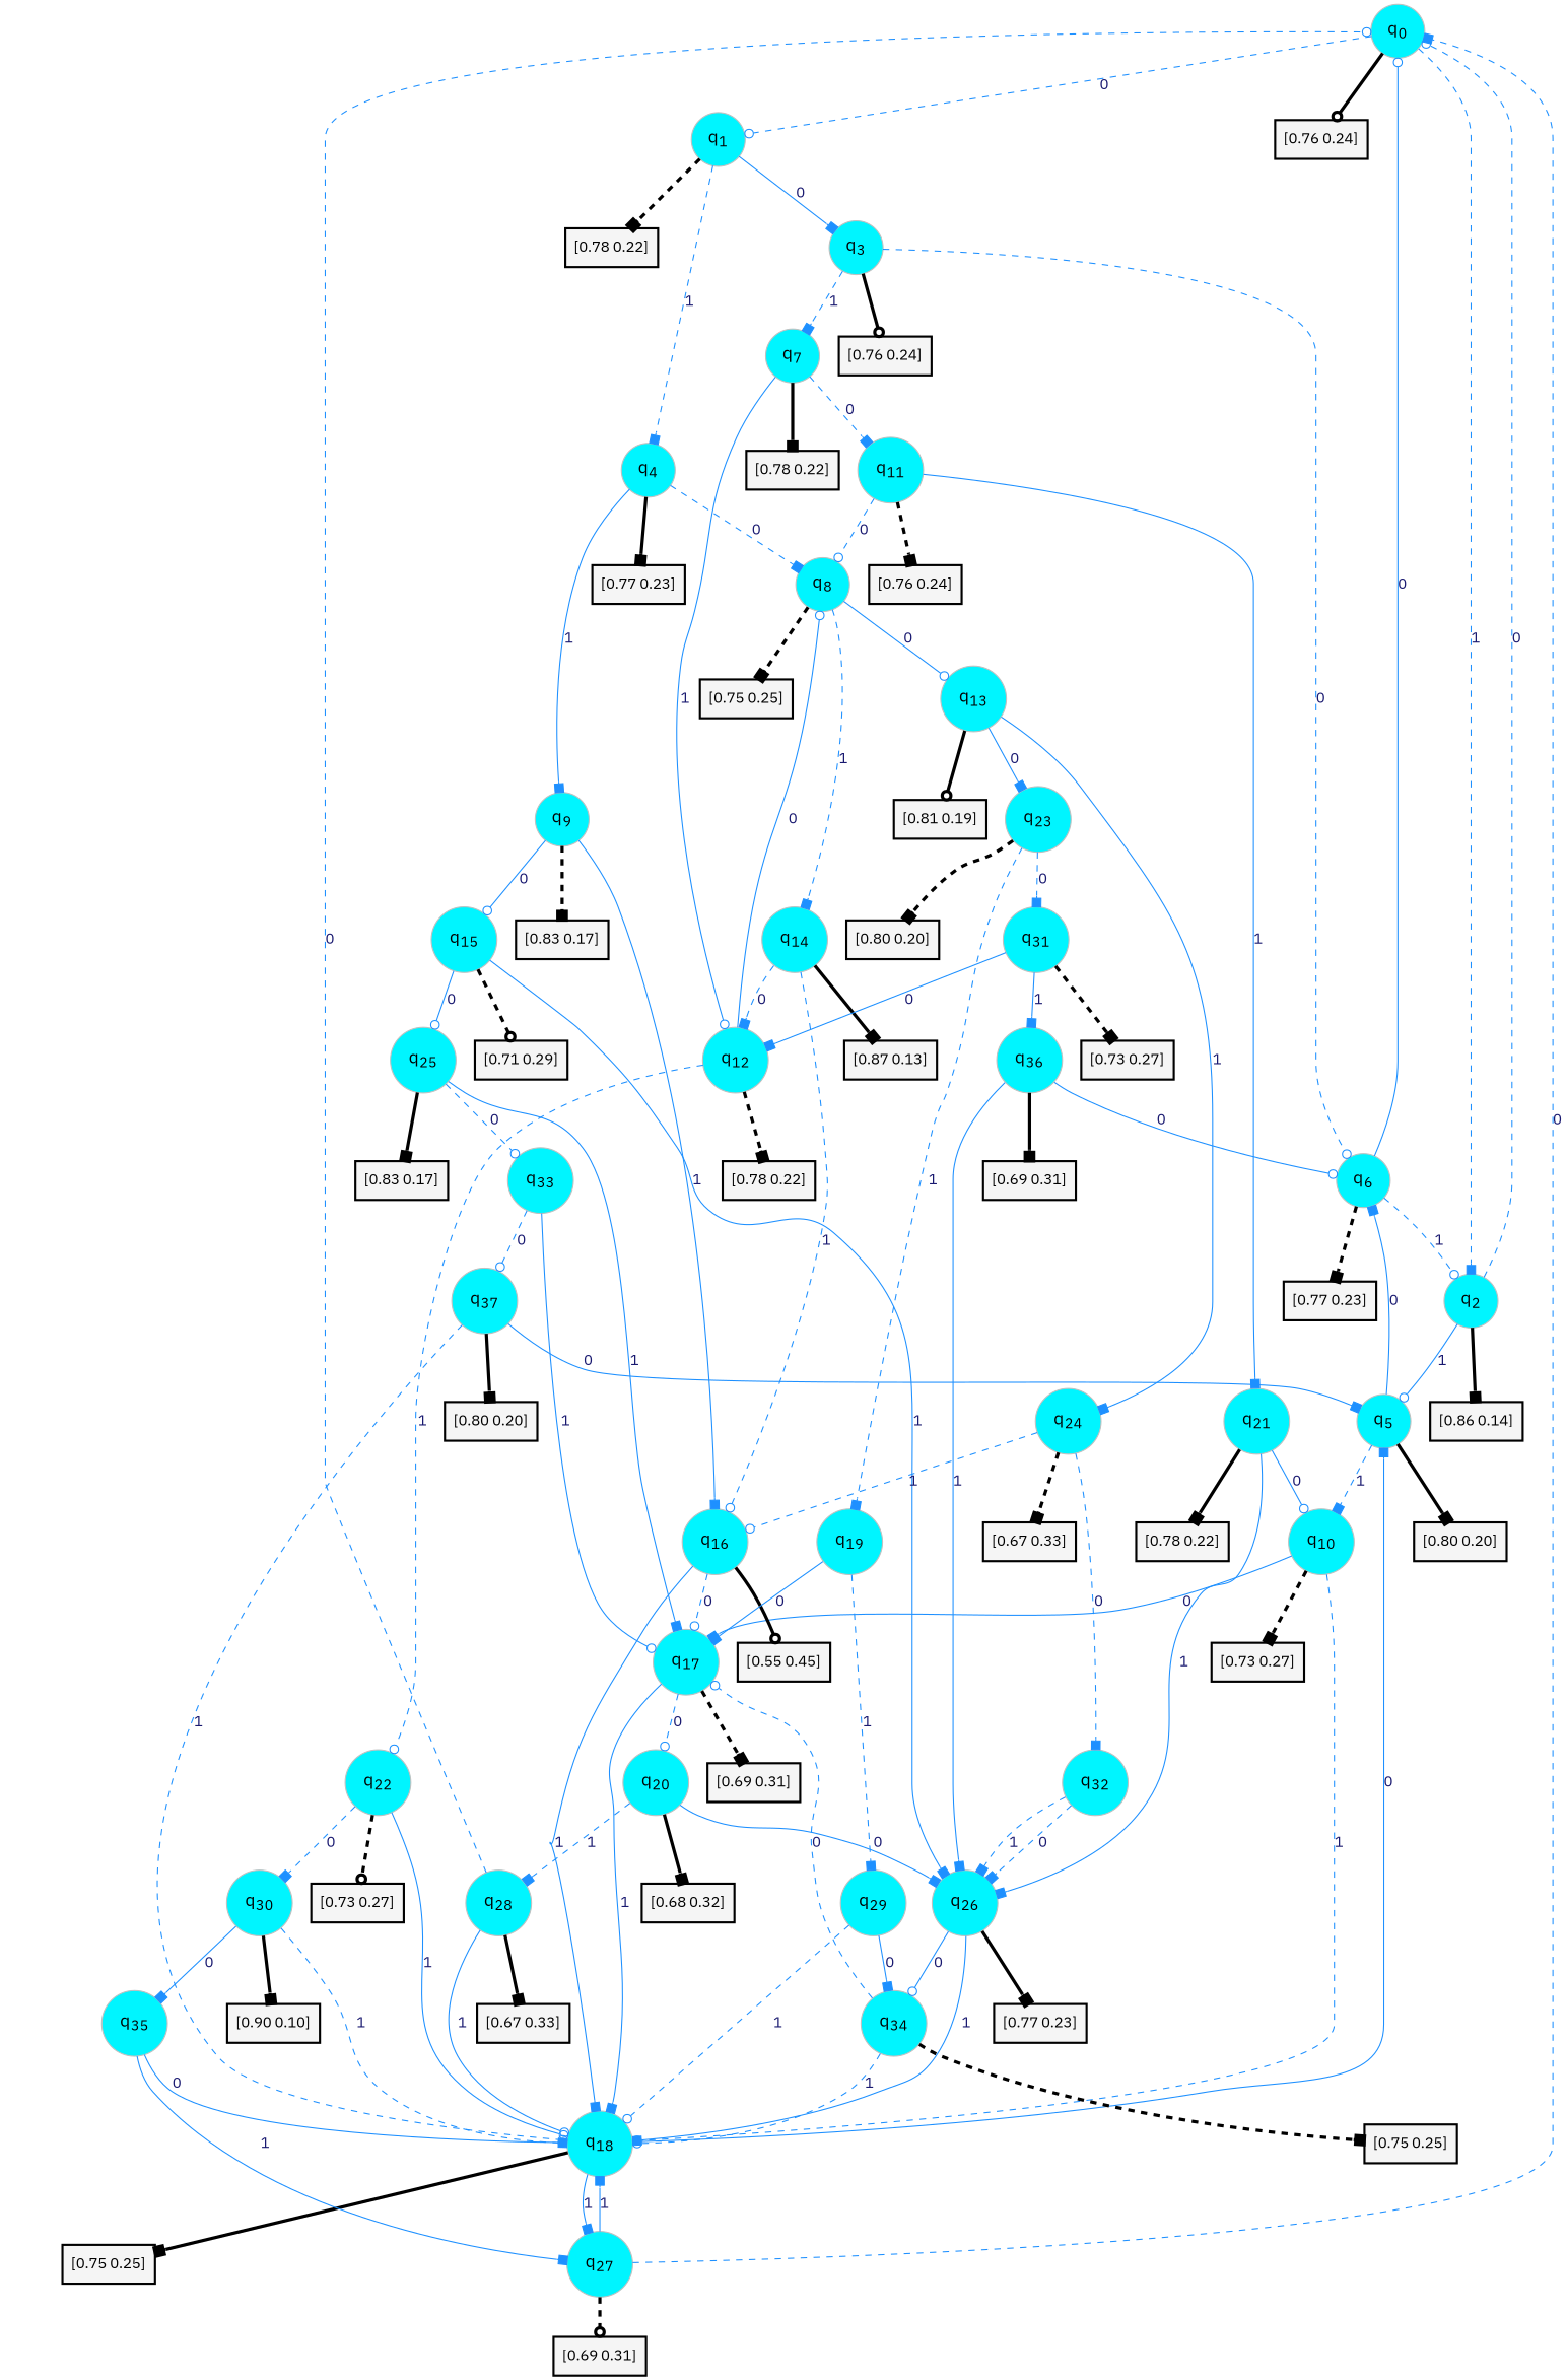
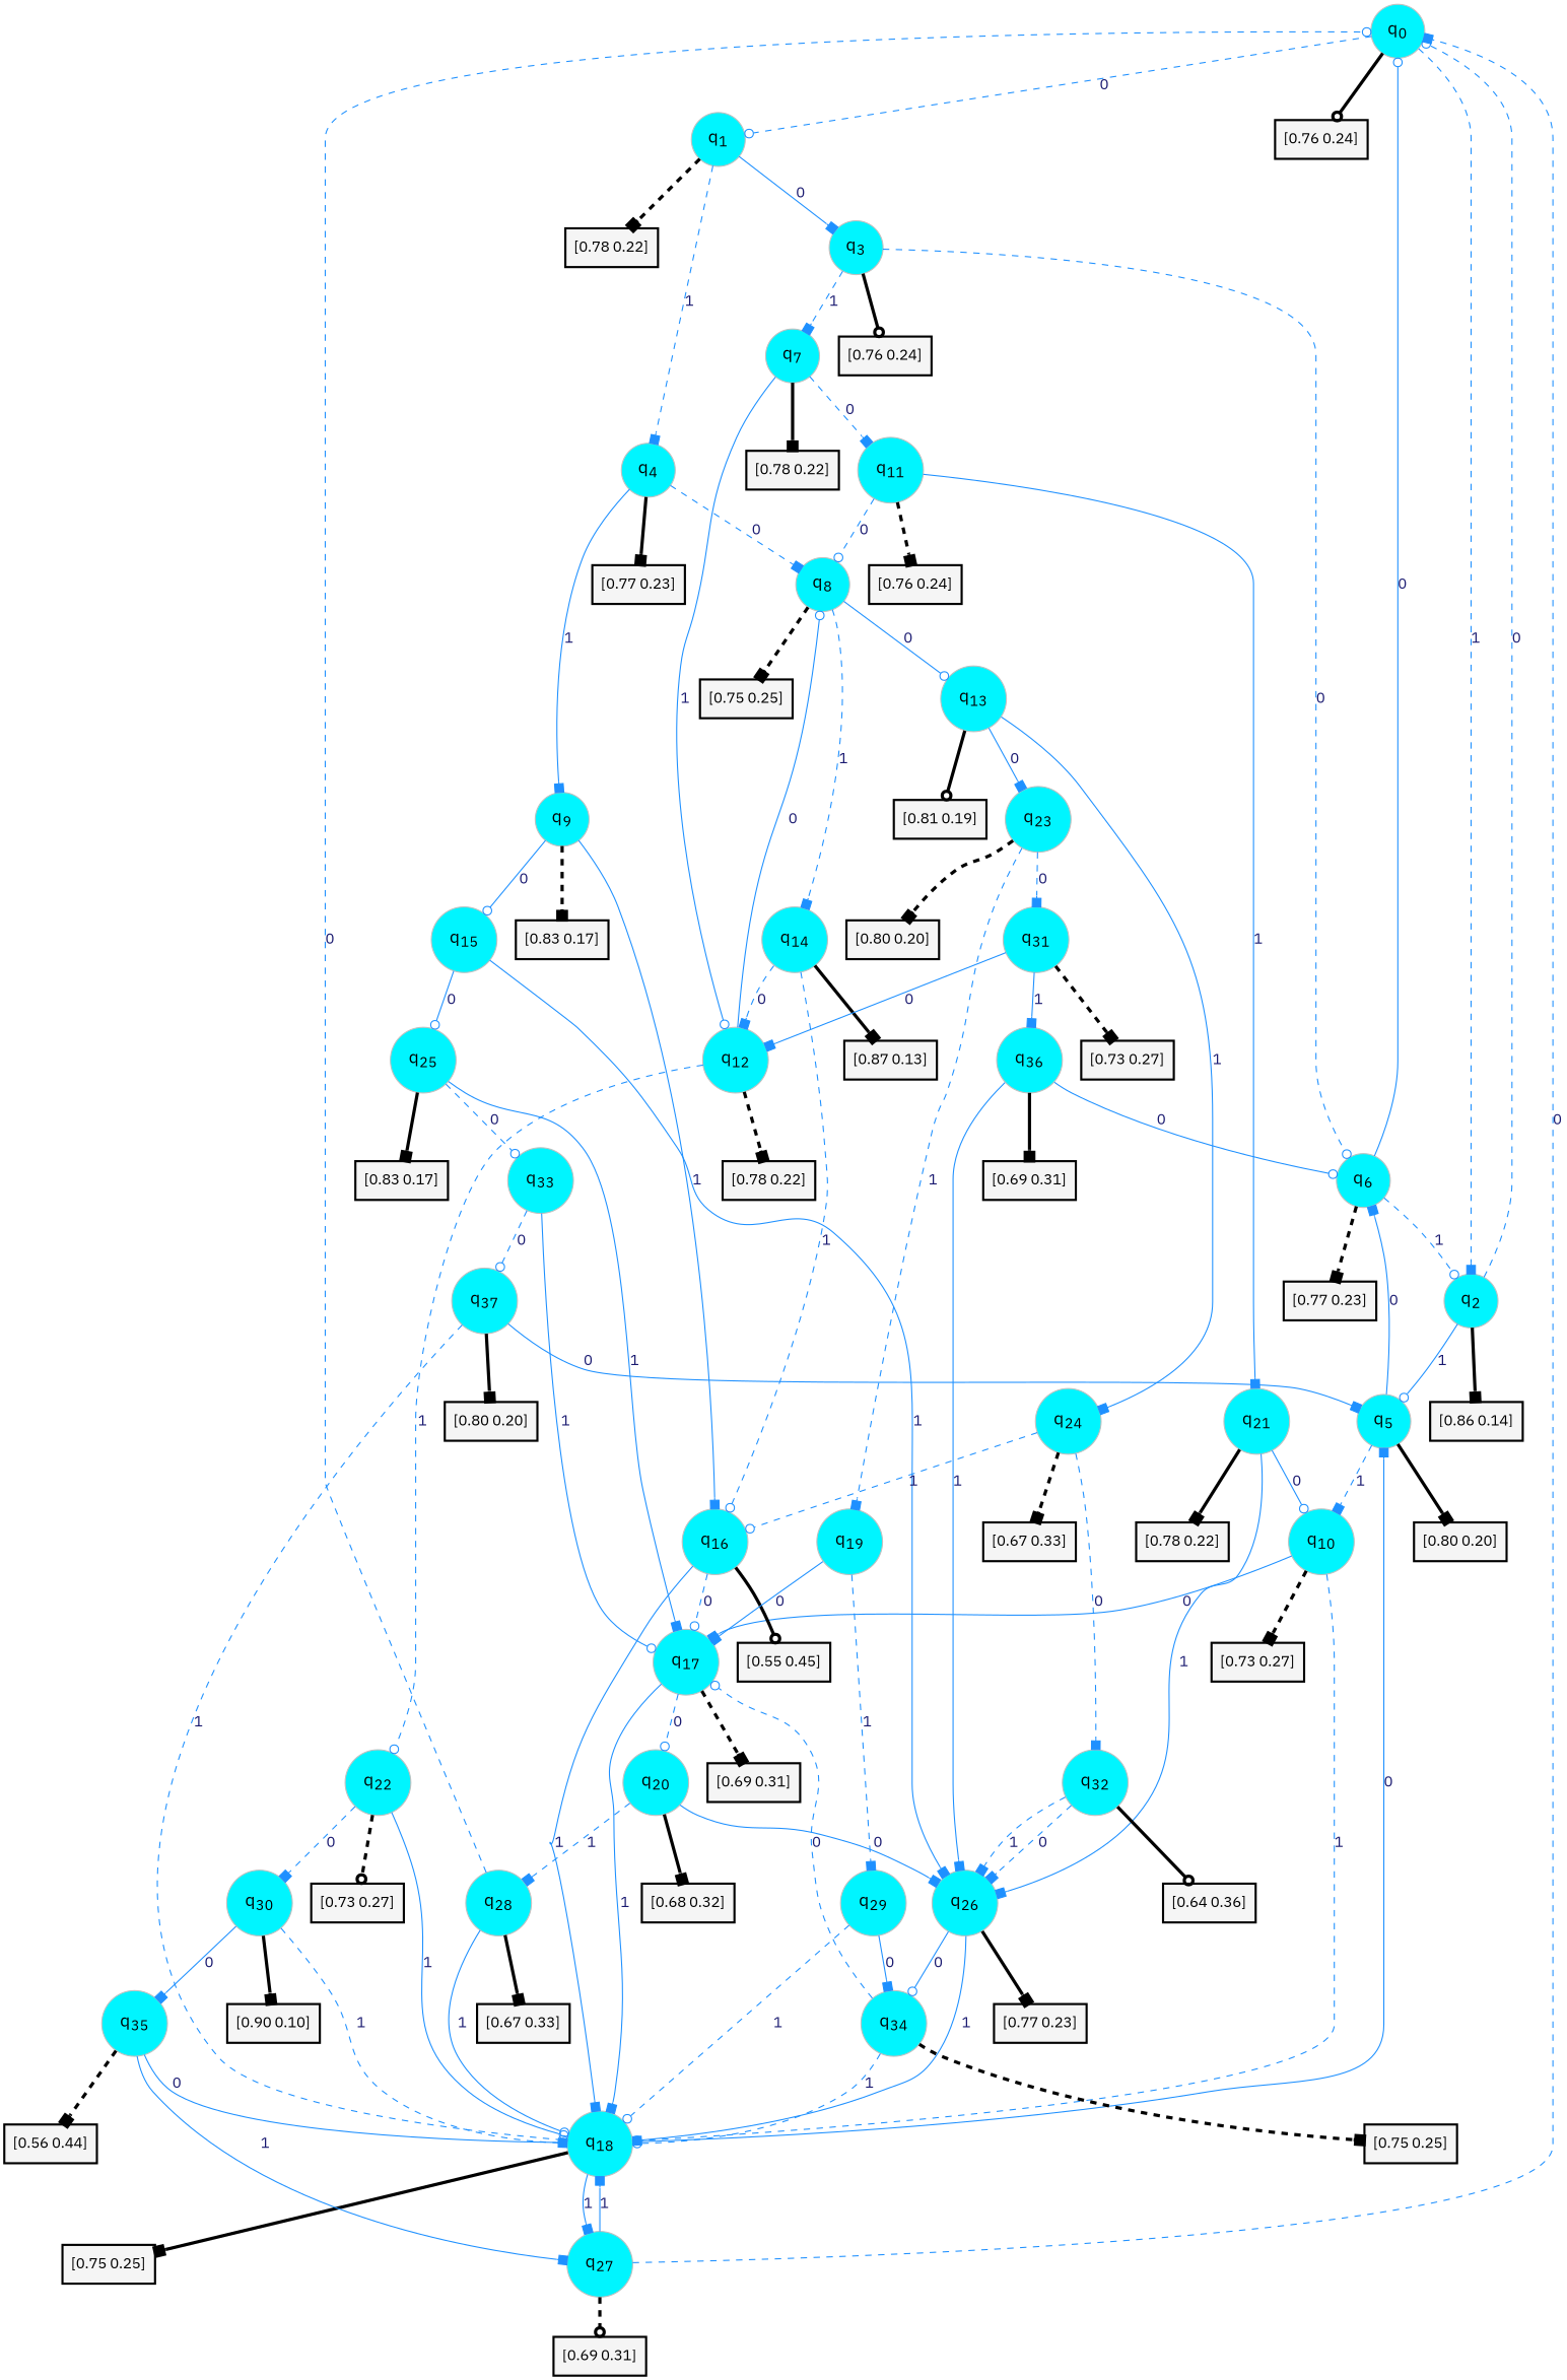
  digraph {
    fontname="IBM Plex Sans"
    rankdir=TD
    node [color=gray fillcolor=turquoise1 fontcolor=black fontname="IBM Plex Sans" fontsize=16 fontweight=bold shape=circle style=filled]
    edge [arrowhead=box arrowsize=1 color=dodgerblue1 fontcolor=midnightblue fontname="IBM Plex Sans" fontweight=bold penwidth=1 style=bold weight=20]
    n1 [label=<q<SUB>0</SUB>>]
    n2 [label=<q<SUB>1</SUB>>]
    n3 [label=<q<SUB>2</SUB>>]
    n4 [color=black fillcolor=whitesmoke fontsize=14 label="[0.76 0.24]" penwidth=2 shape=box]
    n5 [label=<q<SUB>3</SUB>>]
    n6 [label=<q<SUB>4</SUB>>]
    n7 [color=black fillcolor=whitesmoke fontsize=14 label="[0.78 0.22]" penwidth=2 shape=box]
    n8 [label=<q<SUB>5</SUB>>]
    n9 [color=black fillcolor=whitesmoke fontsize=14 label="[0.86 0.14]" penwidth=2 shape=box]
    n10 [label=<q<SUB>6</SUB>>]
    n11 [label=<q<SUB>7</SUB>>]
    n12 [color=black fillcolor=whitesmoke fontsize=14 label="[0.76 0.24]" penwidth=2 shape=box]
    n13 [label=<q<SUB>8</SUB>>]
    n14 [label=<q<SUB>9</SUB>>]
    n15 [color=black fillcolor=whitesmoke fontsize=14 label="[0.77 0.23]" penwidth=2 shape=box]
    n16 [label=<q<SUB>10</SUB>>]
    n17 [color=black fillcolor=whitesmoke fontsize=14 label="[0.80 0.20]" penwidth=2 shape=box]
    n18 [color=black fillcolor=whitesmoke fontsize=14 label="[0.77 0.23]" penwidth=2 shape=box]
    n19 [label=<q<SUB>11</SUB>>]
    n20 [label=<q<SUB>12</SUB>>]
    n21 [color=black fillcolor=whitesmoke fontsize=14 label="[0.78 0.22]" penwidth=2 shape=box]
    n22 [label=<q<SUB>13</SUB>>]
    n23 [label=<q<SUB>14</SUB>>]
    n24 [color=black fillcolor=whitesmoke fontsize=14 label="[0.75 0.25]" penwidth=2 shape=box]
    n25 [label=<q<SUB>15</SUB>>]
    n26 [label=<q<SUB>16</SUB>>]
    n27 [color=black fillcolor=whitesmoke fontsize=14 label="[0.83 0.17]" penwidth=2 shape=box]
    n28 [label=<q<SUB>17</SUB>>]
    n29 [label=<q<SUB>18</SUB>>]
    n30 [color=black fillcolor=whitesmoke fontsize=14 label="[0.73 0.27]" penwidth=2 shape=box]
    n31 [label=<q<SUB>21</SUB>>]
    n32 [color=black fillcolor=whitesmoke fontsize=14 label="[0.76 0.24]" penwidth=2 shape=box]
    n33 [label=<q<SUB>22</SUB>>]
    n34 [color=black fillcolor=whitesmoke fontsize=14 label="[0.78 0.22]" penwidth=2 shape=box]
    n35 [label=<q<SUB>23</SUB>>]
    n36 [label=<q<SUB>24</SUB>>]
    n37 [color=black fillcolor=whitesmoke fontsize=14 label="[0.81 0.19]" penwidth=2 shape=box]
    n38 [color=black fillcolor=whitesmoke fontsize=14 label="[0.87 0.13]" penwidth=2 shape=box]
    n39 [label=<q<SUB>25</SUB>>]
    n40 [label=<q<SUB>26</SUB>>]
-   n41 [color=black fillcolor=whitesmoke fontsize=14 label="[0.71 0.29]" penwidth=2 shape=box]
    n42 [color=black fillcolor=whitesmoke fontsize=14 label="[0.55 0.45]" penwidth=2 shape=box]
    n43 [label=<q<SUB>20</SUB>>]
    n44 [color=black fillcolor=whitesmoke fontsize=14 label="[0.69 0.31]" penwidth=2 shape=box]
    n45 [label=<q<SUB>27</SUB>>]
    n46 [color=black fillcolor=whitesmoke fontsize=14 label="[0.75 0.25]" penwidth=2 shape=box]
    n47 [color=black fillcolor=whitesmoke fontsize=14 label="[0.78 0.22]" penwidth=2 shape=box]
    n48 [label=<q<SUB>30</SUB>>]
    n49 [color=black fillcolor=whitesmoke fontsize=14 label="[0.73 0.27]" penwidth=2 shape=box]
    n50 [label=<q<SUB>19</SUB>>]
    n51 [label=<q<SUB>31</SUB>>]
    n52 [color=black fillcolor=whitesmoke fontsize=14 label="[0.80 0.20]" penwidth=2 shape=box]
    n53 [label=<q<SUB>32</SUB>>]
    n54 [color=black fillcolor=whitesmoke fontsize=14 label="[0.67 0.33]" penwidth=2 shape=box]
    n55 [label=<q<SUB>33</SUB>>]
    n56 [color=black fillcolor=whitesmoke fontsize=14 label="[0.83 0.17]" penwidth=2 shape=box]
    n57 [label=<q<SUB>34</SUB>>]
    n58 [color=black fillcolor=whitesmoke fontsize=14 label="[0.77 0.23]" penwidth=2 shape=box]
    n59 [label=<q<SUB>28</SUB>>]
    n60 [color=black fillcolor=whitesmoke fontsize=14 label="[0.68 0.32]" penwidth=2 shape=box]
    n61 [color=black fillcolor=whitesmoke fontsize=14 label="[0.69 0.31]" penwidth=2 shape=box]
    n62 [label=<q<SUB>29</SUB>>]
    n63 [color=black fillcolor=whitesmoke fontsize=14 label="[0.67 0.33]" penwidth=2 shape=box]
    n64 [label=<q<SUB>35</SUB>>]
    n65 [color=black fillcolor=whitesmoke fontsize=14 label="[0.90 0.10]" penwidth=2 shape=box]
    n66 [label=<q<SUB>36</SUB>>]
    n67 [color=black fillcolor=whitesmoke fontsize=14 label="[0.73 0.27]" penwidth=2 shape=box]
+   n68 [color=black fillcolor=whitesmoke fontsize=14 label="[0.64 0.36]" penwidth=2 shape=box]
    n69 [label=<q<SUB>37</SUB>>]
    n70 [color=black fillcolor=whitesmoke fontsize=14 label="[0.75 0.25]" penwidth=2 shape=box]
+   n71 [color=black fillcolor=whitesmoke fontsize=14 label="[0.56 0.44]" penwidth=2 shape=box]
    n72 [color=black fillcolor=whitesmoke fontsize=14 label="[0.69 0.31]" penwidth=2 shape=box]
    n73 [color=black fillcolor=whitesmoke fontsize=14 label="[0.80 0.20]" penwidth=2 shape=box]
    n1 -> n2 [arrowhead=odot label=0 style=dashed]
    n1 -> n3 [label=1 style=dashed]
    n1 -> n4 [arrowhead=odot color=black penwidth=3]
    n2 -> n5 [label=0]
    n2 -> n6 [label=1 style=dashed]
    n2 -> n7 [color=black penwidth=3 style=dashed]
    n3 -> n1 [arrowhead=odot label=0 style=dashed]
    n3 -> n8 [arrowhead=odot label=1]
    n3 -> n9 [color=black penwidth=3]
    n5 -> n10 [arrowhead=odot label=0 style=dashed]
    n5 -> n11 [label=1 style=dashed]
    n5 -> n12 [arrowhead=odot color=black penwidth=3]
    n6 -> n13 [label=0 style=dashed]
    n6 -> n14 [label=1]
    n6 -> n15 [color=black penwidth=3]
    n8 -> n10 [label=0]
    n8 -> n16 [label=1 style=dashed]
    n8 -> n17 [color=black penwidth=3]
    n10 -> n1 [arrowhead=odot label=0]
    n10 -> n3 [arrowhead=odot label=1 style=dashed]
    n10 -> n18 [color=black penwidth=3 style=dashed]
    n11 -> n19 [label=0 style=dashed]
    n11 -> n20 [arrowhead=odot label=1]
    n11 -> n21 [color=black penwidth=3]
    n13 -> n22 [arrowhead=odot label=0]
    n13 -> n23 [label=1 style=dashed]
    n13 -> n24 [color=black penwidth=3 style=dashed]
    n14 -> n25 [arrowhead=odot label=0]
    n14 -> n26 [label=1]
    n14 -> n27 [color=black penwidth=3 style=dashed]
    n16 -> n28 [label=0]
    n16 -> n29 [label=1 style=dashed]
    n16 -> n30 [color=black penwidth=3 style=dashed]
    n19 -> n13 [arrowhead=odot label=0 style=dashed]
    n19 -> n31 [label=1]
    n19 -> n32 [color=black penwidth=3 style=dashed]
    n20 -> n13 [arrowhead=odot label=0]
    n20 -> n33 [arrowhead=odot label=1 style=dashed]
    n20 -> n34 [color=black penwidth=3 style=dashed]
    n22 -> n35 [label=0]
    n22 -> n36 [label=1]
    n22 -> n37 [arrowhead=odot color=black penwidth=3]
    n23 -> n20 [label=0 style=dashed]
    n23 -> n26 [arrowhead=odot label=1 style=dashed]
    n23 -> n38 [color=black penwidth=3]
    n25 -> n39 [arrowhead=odot label=0]
    n25 -> n40 [label=1]
-   n25 -> n41 [arrowhead=odot color=black penwidth=3 style=dashed]
    n26 -> n28 [arrowhead=odot label=0 style=dashed]
    n26 -> n29 [label=1]
    n26 -> n42 [arrowhead=odot color=black penwidth=3]
    n28 -> n29 [label=1]
    n28 -> n43 [arrowhead=odot label=0 style=dashed]
    n28 -> n44 [color=black penwidth=3 style=dashed]
    n29 -> n8 [label=0]
    n29 -> n45 [label=1]
    n29 -> n46 [color=black penwidth=3]
    n31 -> n16 [arrowhead=odot label=0]
    n31 -> n40 [label=1]
    n31 -> n47 [color=black penwidth=3]
    n33 -> n29 [arrowhead=odot label=1]
    n33 -> n48 [label=0 style=dashed]
    n33 -> n49 [arrowhead=odot color=black penwidth=3 style=dashed]
    n35 -> n50 [label=1 style=dashed]
    n35 -> n51 [label=0 style=dashed]
    n35 -> n52 [color=black penwidth=3 style=dashed]
    n36 -> n26 [arrowhead=odot label=1 style=dashed]
    n36 -> n53 [label=0 style=dashed]
    n36 -> n54 [color=black penwidth=3 style=dashed]
    n39 -> n28 [label=1]
    n39 -> n55 [arrowhead=odot label=0 style=dashed]
    n39 -> n56 [color=black penwidth=3]
    n40 -> n29 [arrowhead=odot label=1]
    n40 -> n57 [arrowhead=odot label=0]
    n40 -> n58 [color=black penwidth=3]
    n43 -> n40 [label=0]
    n43 -> n59 [label=1 style=dashed]
    n43 -> n60 [color=black penwidth=3]
    n45 -> n1 [label=0 style=dashed]
    n45 -> n29 [label=1]
    n45 -> n61 [arrowhead=odot color=black penwidth=3 style=dashed]
    n48 -> n29 [label=1 style=dashed]
    n48 -> n64 [label=0]
    n48 -> n65 [color=black penwidth=3]
    n50 -> n28 [label=0]
    n50 -> n62 [label=1 style=dashed]
    n51 -> n20 [label=0]
    n51 -> n66 [label=1]
    n51 -> n67 [color=black penwidth=3 style=dashed]
    n53 -> n40 [label=0 style=dashed]
    n53 -> n40 [label=1 style=dashed]
+   n53 -> n68 [arrowhead=odot color=black penwidth=3]
    n55 -> n28 [arrowhead=odot label=1]
    n55 -> n69 [arrowhead=odot label=0 style=dashed]
    n57 -> n28 [arrowhead=odot label=0 style=dashed]
    n57 -> n29 [arrowhead=odot label=1 style=dashed]
    n57 -> n70 [color=black penwidth=3 style=dashed]
    n59 -> n1 [arrowhead=odot label=0 style=dashed]
    n59 -> n29 [arrowhead=odot label=1]
    n59 -> n63 [color=black penwidth=3]
    n62 -> n29 [arrowhead=odot label=1 style=dashed]
    n62 -> n57 [label=0]
    n64 -> n29 [arrowhead=odot label=0]
    n64 -> n45 [label=1]
+   n64 -> n71 [color=black penwidth=3 style=dashed]
    n66 -> n10 [arrowhead=odot label=0]
    n66 -> n40 [label=1]
    n66 -> n72 [color=black penwidth=3]
    n69 -> n8 [label=0]
    n69 -> n29 [arrowhead=odot label=1 style=dashed]
    n69 -> n73 [color=black penwidth=3]
  }
